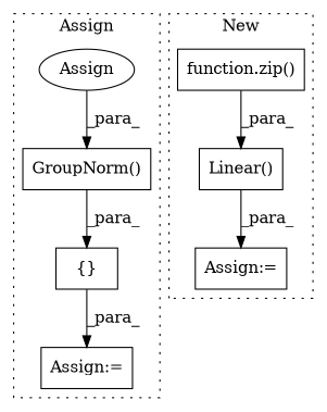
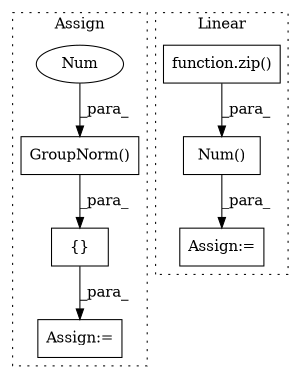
  digraph {
    node [a=75 shape=box]
    n1 [l="13,1" label="GroupNorm()" s="13064,13085"]
    n2 [a=59 l="2,0" label="{}" s="13012,13086"]
-   n3 [a=76 l=1 label=Assign s=13077 shape=ellipse]
+   n3 [a=76 l=1 label=Num s=13077 shape=ellipse]
    n4 [a=68 l=4 label="Assign:=" s=13008]
-   n5 [l="10,1" label="Linear()" s="6120,6141"]
+   n5 [l="10,1" label="Num()" s="6120,6141"]
    n6 [l="4,1" label="function.zip()" s="5837,5854"]
    n7 [a=68 l=3 label="Assign:=" s=6117]
    subgraph cluster_1 {
      label=Assign
      style=dotted
      n1
      n2
      n3
      n4
    }
    subgraph cluster_2 {
-     label=New
+     label=Linear
      style=dotted
      n5
      n6
      n7
    }
    n1 -> n2 [label=_para_]
    n2 -> n4 [label=_para_]
    n3 -> n1 [label=_para_]
    n5 -> n7 [label=_para_]
    n6 -> n5 [label=_para_]
  }
